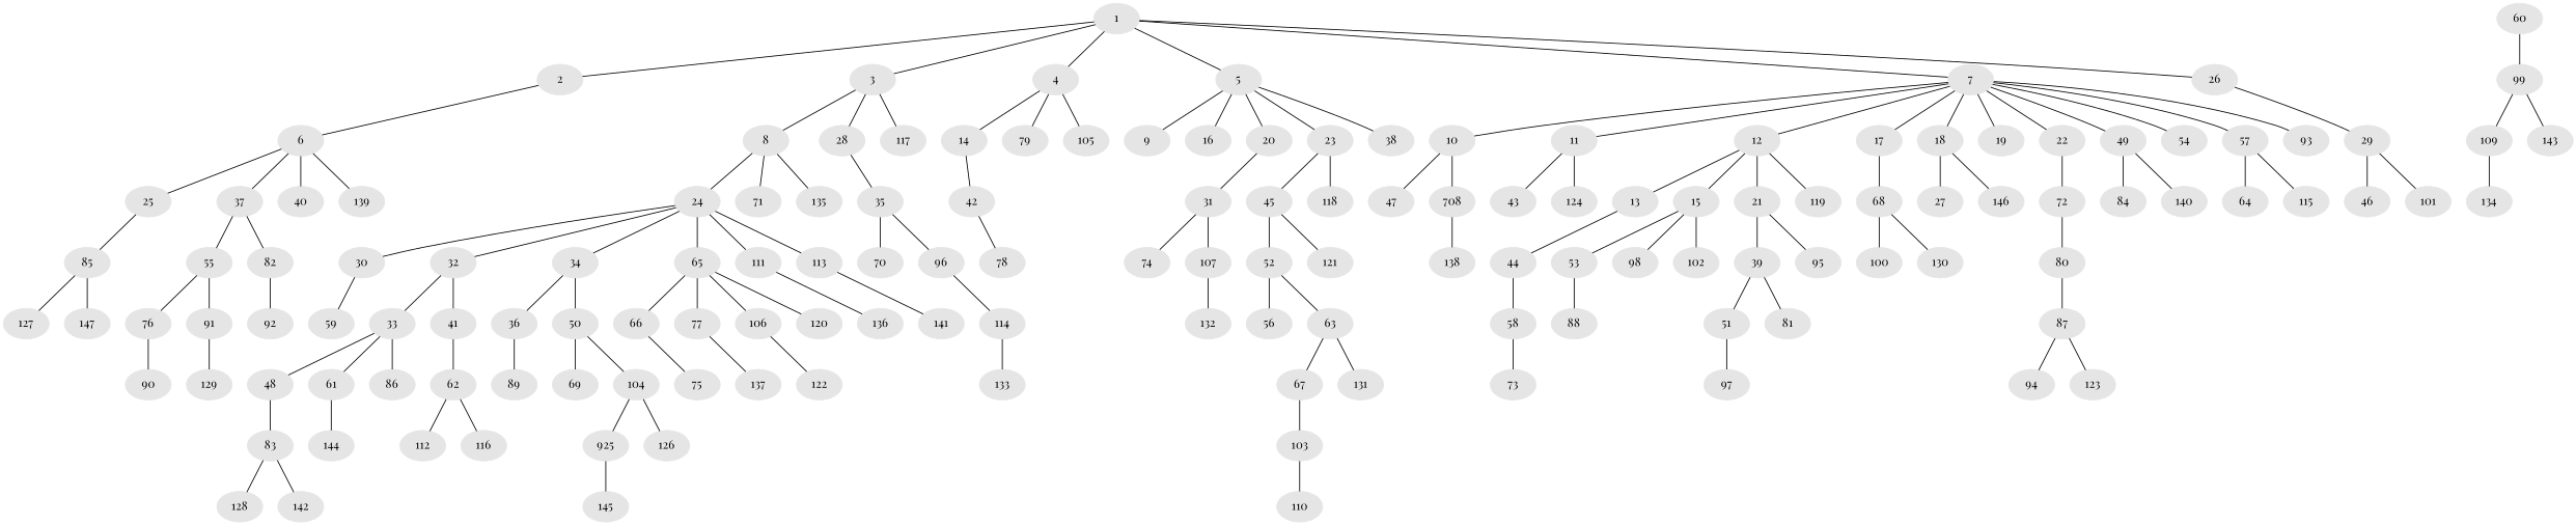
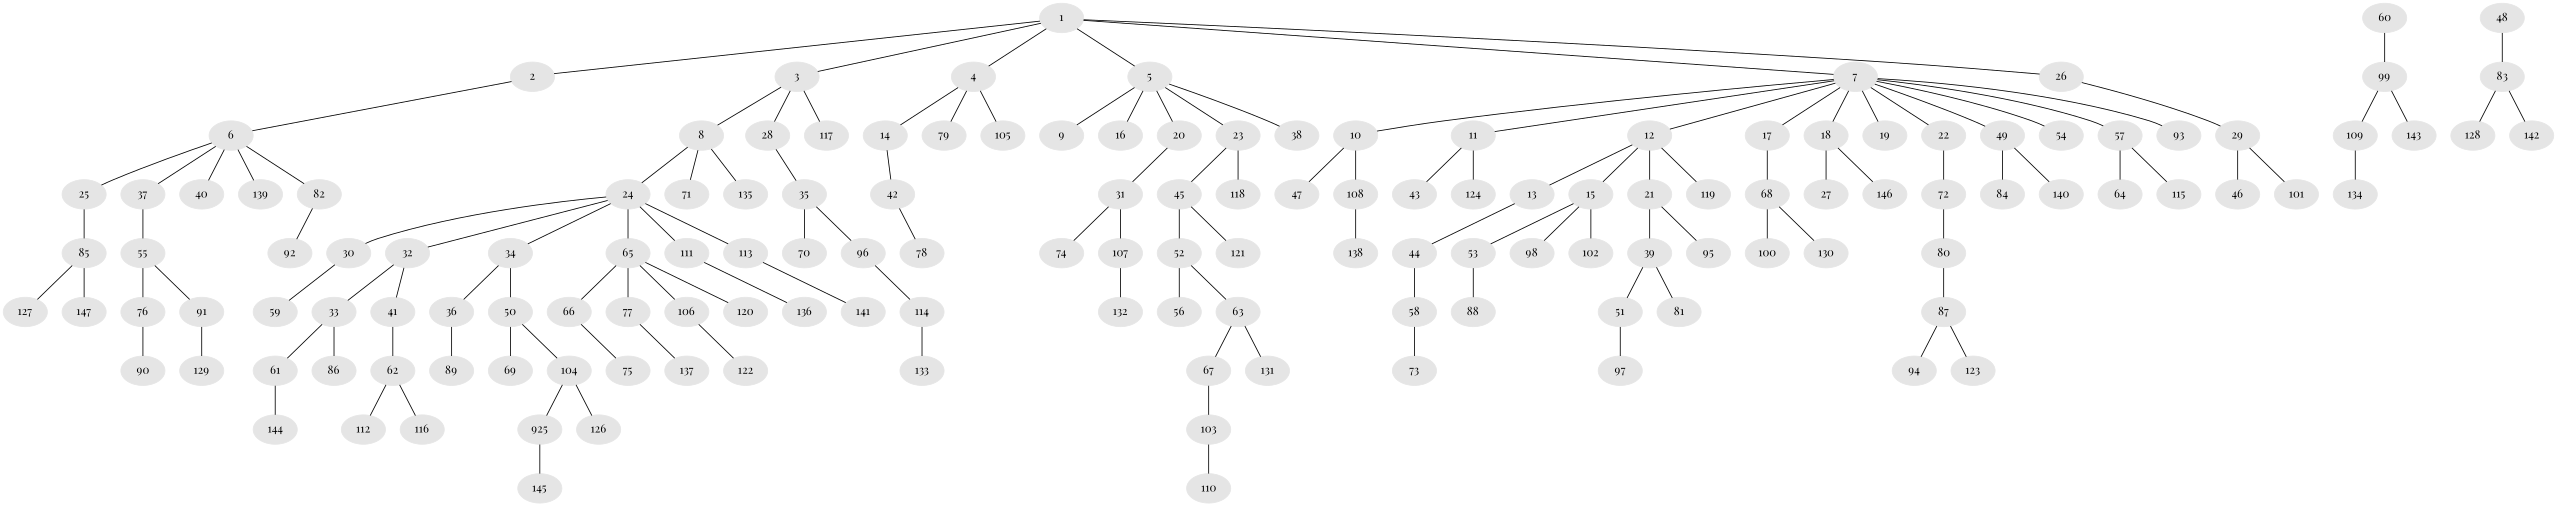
  graph {
    fontname="Playfair Display"
    node [color=gray90 fontname="Playfair Display" style=filled]
    edge [fontname="Playfair Display"]
    1
    2
    3
    4
    5
    7
    26
    6
    8
    28
    117
    14
    79
    105
    9
    16
    20
    23
    38
    10
    11
    12
    17
    18
    19
    22
    49
    54
    57
    93
    29
    25
    37
    40
    139
    24
    71
    135
    35
    42
    31
    45
    118
    85
    55
    82
    47
-   108 [label=708]
+   108
    43
    124
    13
    15
    21
    119
    68
    27
    146
    72
    84
    140
    64
    115
    30
    32
    34
    65
    111
    113
    138
    44
    53
    98
    102
    39
    95
    58
    78
    88
    100
    130
    74
    107
    51
    81
    80
    52
    121
    59
    33
    41
    36
    50
    66
    77
    106
    120
    136
    141
    127
    147
    46
    101
    60
    99
    70
    96
    132
    48
    61
    86
    62
    83
    144
    89
    69
    104
    114
    76
    91
    92
    97
    112
    116
    73
    56
    63
    128
    142
    n129 [label=925]
    126
    90
    129
    67
    131
    109
    143
    103
    75
    137
    122
    110
    87
    94
    123
    133
    134
    145
    1 -- 2
    1 -- 3
    1 -- 4
    1 -- 5
    1 -- 7
    1 -- 26
    2 -- 6
    3 -- 8
    3 -- 28
    3 -- 117
    4 -- 14
    4 -- 79
    4 -- 105
    5 -- 9
    5 -- 16
    5 -- 20
    5 -- 23
    5 -- 38
    7 -- 10
    7 -- 11
    7 -- 12
    7 -- 17
    7 -- 18
    7 -- 19
    7 -- 22
    7 -- 49
    7 -- 54
    7 -- 57
    7 -- 93
    26 -- 29
    6 -- 25
    6 -- 37
    6 -- 40
    6 -- 139
    8 -- 24
    8 -- 71
    8 -- 135
    28 -- 35
    14 -- 42
    20 -- 31
    23 -- 45
    23 -- 118
    10 -- 47
    10 -- 108
    11 -- 43
    11 -- 124
    12 -- 13
    12 -- 15
    12 -- 21
    12 -- 119
    17 -- 68
    18 -- 27
    18 -- 146
    22 -- 72
    49 -- 84
    49 -- 140
    57 -- 64
    57 -- 115
    29 -- 46
    29 -- 101
    25 -- 85
    37 -- 55
-   37 -- 82
+   6 -- 82
    24 -- 30
    24 -- 32
    24 -- 34
    24 -- 65
    24 -- 111
    24 -- 113
    35 -- 70
    35 -- 96
    42 -- 78
    31 -- 74
    31 -- 107
    45 -- 52
    45 -- 121
    85 -- 127
    85 -- 147
    55 -- 76
    55 -- 91
    82 -- 92
    108 -- 138
    13 -- 44
    15 -- 53
    15 -- 98
    15 -- 102
    21 -- 39
    21 -- 95
    68 -- 100
    68 -- 130
    72 -- 80
    30 -- 59
    32 -- 33
    32 -- 41
    34 -- 36
    34 -- 50
    65 -- 66
    65 -- 77
    65 -- 106
    65 -- 120
    111 -- 136
    113 -- 141
    44 -- 58
    53 -- 88
    39 -- 51
    39 -- 81
    58 -- 73
    107 -- 132
    51 -- 97
    80 -- 87
    52 -- 56
    52 -- 63
-   33 -- 48
    33 -- 61
    33 -- 86
    41 -- 62
    36 -- 89
    50 -- 69
    50 -- 104
    66 -- 75
    77 -- 137
    106 -- 122
    60 -- 99
    99 -- 109
    99 -- 143
    96 -- 114
    48 -- 83
    61 -- 144
    62 -- 112
    62 -- 116
    83 -- 128
    83 -- 142
    104 -- n129
    104 -- 126
    114 -- 133
    76 -- 90
    91 -- 129
    63 -- 67
    63 -- 131
    n129 -- 145
    67 -- 103
    109 -- 134
    103 -- 110
    87 -- 94
    87 -- 123
  }
